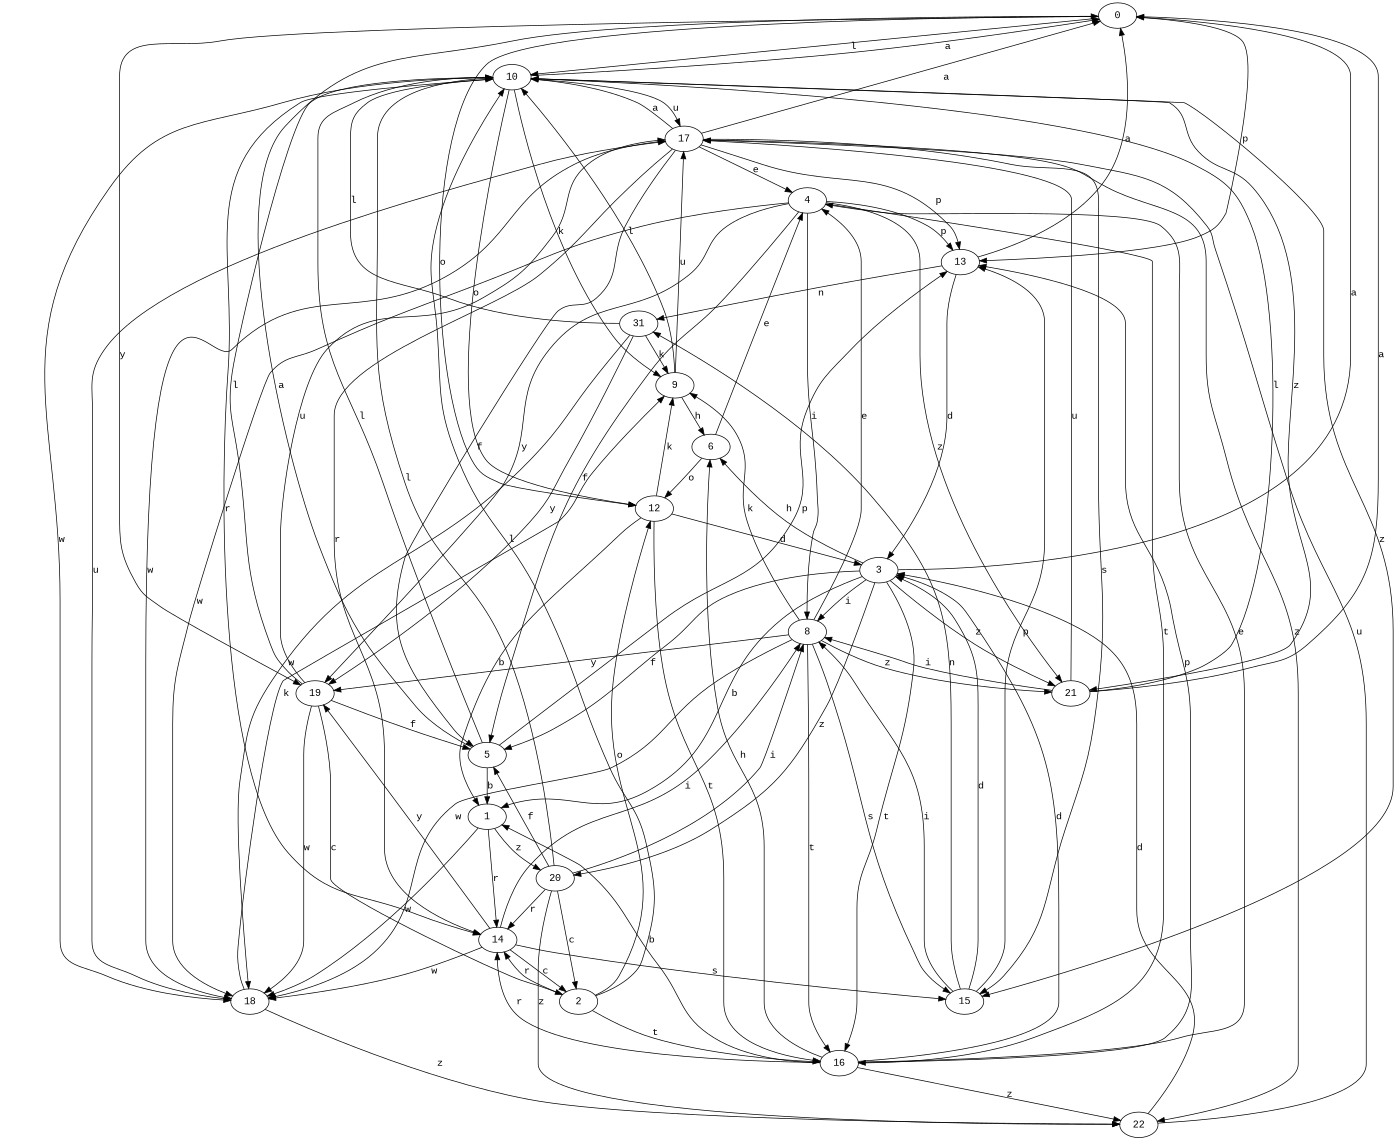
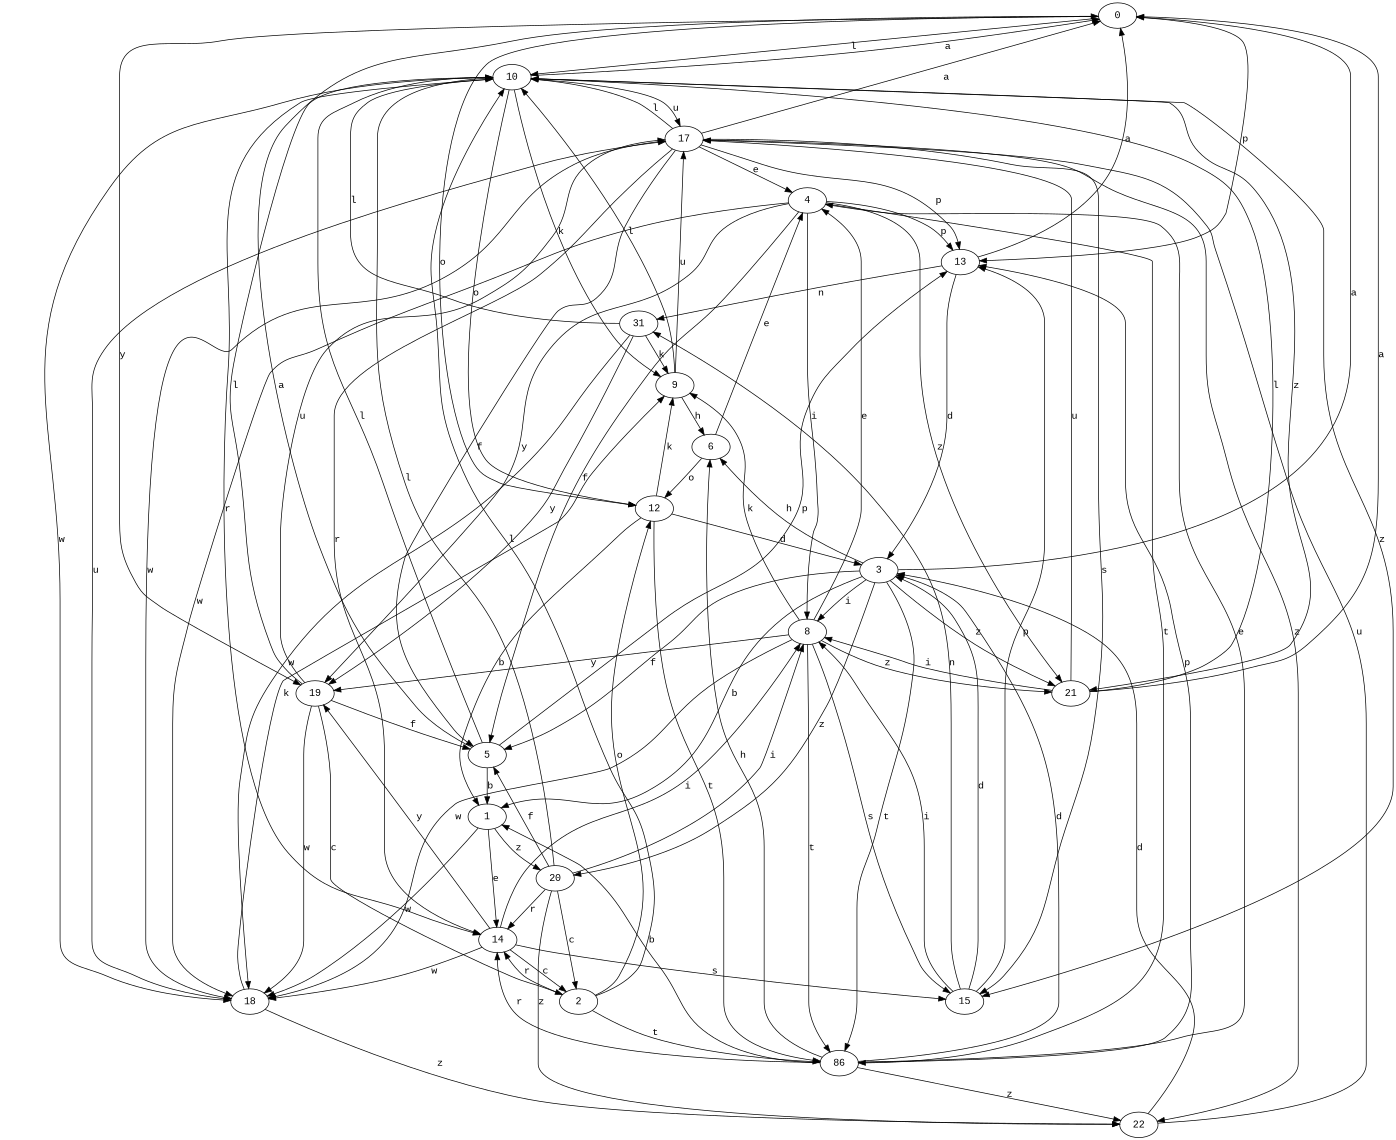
  strict digraph {
    fontname="Liberation Mono"
    node [fontname="Liberation Mono"]
    edge [fontname="Liberation Mono"]
    0
    10
    12
    13
    19
    14
    18
    21
    9
    15
    17
    1
-   16
+   16 [label=86]
    3
    n15 [label=31]
    2
    5
    20
    8
    22
    6
    4
    0 -> 10 [label=l]
    0 -> 12 [label=o]
    0 -> 13 [label=p]
    0 -> 19 [label=y]
    10 -> 0 [label=a]
    10 -> 12 [label=o]
    10 -> 14 [label=r]
    10 -> 18 [label=w]
    10 -> 21 [label=z]
    10 -> 9 [label=k]
    10 -> 15 [label=z]
    10 -> 17 [label=u]
    12 -> 9 [label=k]
    12 -> 1 [label=b]
    12 -> 16 [label=t]
    12 -> 3 [label=d]
    13 -> 0 [label=a]
    13 -> 3 [label=d]
    13 -> n15 [label=n]
    19 -> 10 [label=l]
    19 -> 18 [label=w]
    19 -> 17 [label=u]
    19 -> 2 [label=c]
    19 -> 5 [label=f]
    14 -> 19 [label=y]
    14 -> 18 [label=w]
    14 -> 15 [label=s]
    14 -> 2 [label=c]
    14 -> 8 [label=i]
    18 -> 9 [label=k]
    18 -> 17 [label=u]
    18 -> 22 [label=z]
    21 -> 0 [label=a]
    21 -> 10 [label=l]
    21 -> 17 [label=u]
    21 -> 8 [label=i]
    9 -> 10 [label=l]
    9 -> 17 [label=u]
    9 -> 6 [label=h]
    15 -> 13 [label=p]
    15 -> 3 [label=d]
    15 -> n15 [label=n]
    15 -> 8 [label=i]
    17 -> 0 [label=a]
-   17 -> 10 [label=a]
+   17 -> 10 [label=l]
    17 -> 13 [label=p]
    17 -> 14 [label=r]
    17 -> 18 [label=w]
    17 -> 15 [label=s]
    17 -> 5 [label=f]
    17 -> 22 [label=z]
    17 -> 4 [label=e]
-   1 -> 14 [label=r]
+   1 -> 14 [label=e]
    1 -> 18 [label=w]
    1 -> 20 [label=z]
    16 -> 13 [label=p]
    16 -> 14 [label=r]
    16 -> 1 [label=b]
    16 -> 3 [label=d]
    16 -> 22 [label=z]
    16 -> 6 [label=h]
    16 -> 4 [label=e]
    3 -> 0 [label=a]
    3 -> 21 [label=z]
    3 -> 1 [label=b]
    3 -> 16 [label=t]
    3 -> 5 [label=f]
    3 -> 20 [label=z]
    3 -> 8 [label=i]
    3 -> 6 [label=h]
    n15 -> 10 [label=l]
    n15 -> 19 [label=y]
    n15 -> 18 [label=w]
    n15 -> 9 [label=k]
    2 -> 10 [label=l]
    2 -> 12 [label=o]
    2 -> 14 [label=r]
    2 -> 16 [label=t]
    5 -> 0 [label=a]
    5 -> 10 [label=l]
    5 -> 13 [label=p]
    5 -> 1 [label=b]
    20 -> 10 [label=l]
    20 -> 14 [label=r]
    20 -> 2 [label=c]
    20 -> 5 [label=f]
    20 -> 8 [label=i]
    20 -> 22 [label=z]
    8 -> 19 [label=y]
    8 -> 18 [label=w]
    8 -> 21 [label=z]
    8 -> 9 [label=k]
    8 -> 15 [label=s]
    8 -> 16 [label=t]
    8 -> 4 [label=e]
    22 -> 17 [label=u]
    22 -> 3 [label=d]
    6 -> 12 [label=o]
    6 -> 4 [label=e]
    4 -> 13 [label=p]
    4 -> 19 [label=y]
    4 -> 18 [label=w]
    4 -> 21 [label=z]
    4 -> 16 [label=t]
    4 -> 5 [label=f]
    4 -> 8 [label=i]
  }
